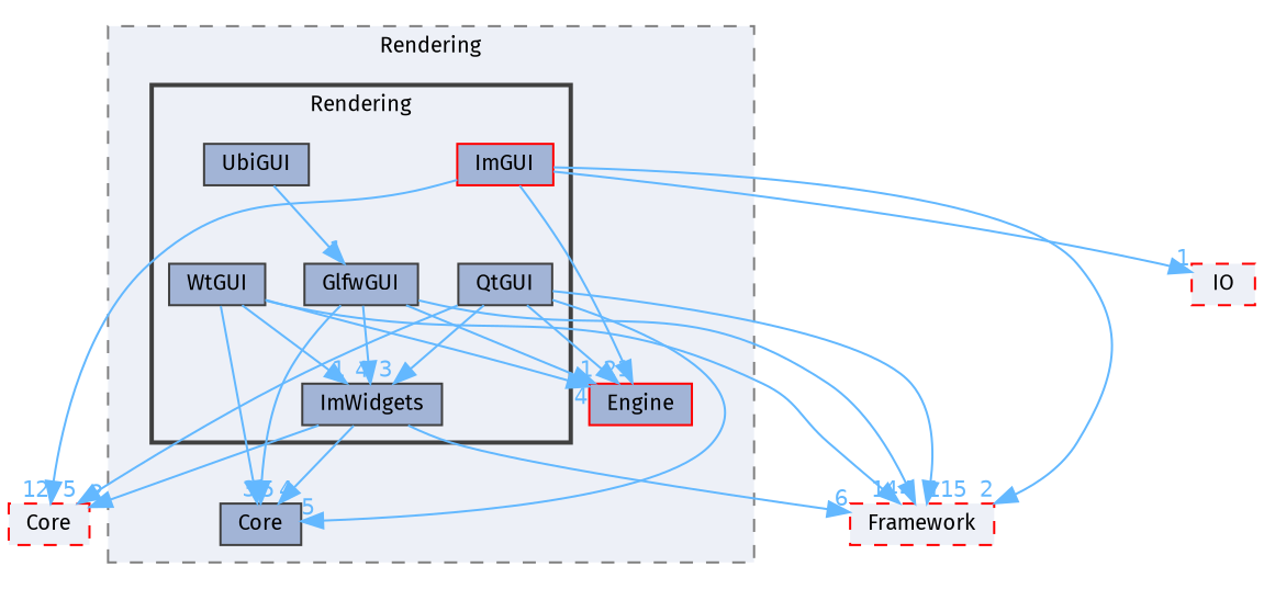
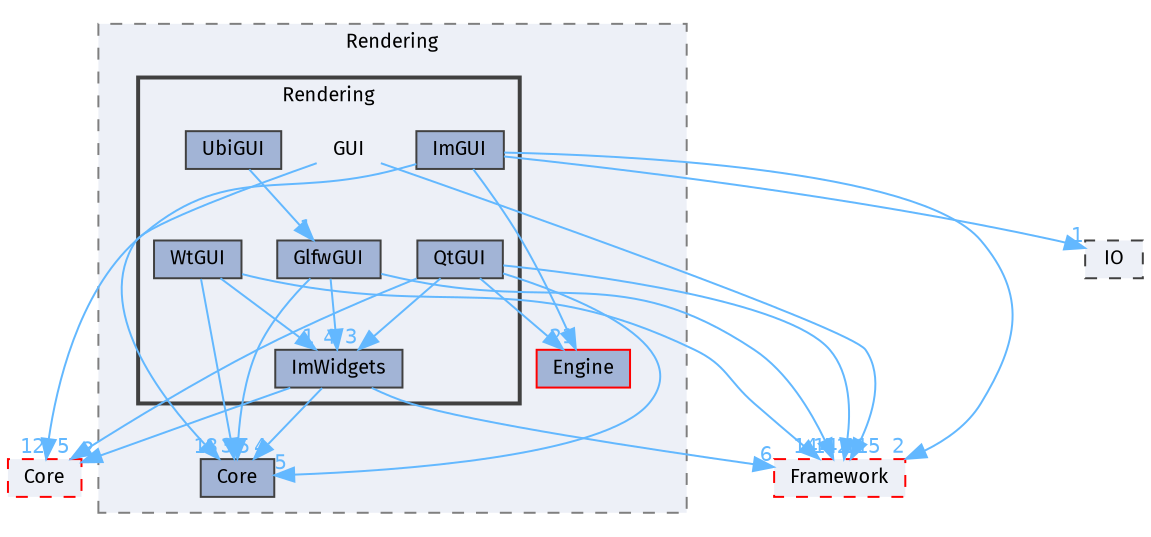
  digraph {
    compound=true
    fontname="Fira Sans"
    node [fontname="Fira Sans" fontsize=10 shape=box color=grey25 fillcolor="#a2b4d6" style=filled]
    edge [color=steelblue1 fontcolor=steelblue1 fontname="Fira Sans" fontsize=10 headlabel=1 labeldistance=1.5 labelfontname=Helvetica labelfontsize=10]
+   n1 [height=0.2 label=GUI shape=plaintext width=0.4 color="" fillcolor="" style=""]
    n2 [height=0.2 label=GlfwGUI width=0.4]
-   n3 [color=red height=0.2 label=ImGUI width=0.4]
+   n3 [height=0.2 label=ImGUI width=0.4]
    n4 [height=0.2 label=ImWidgets width=0.4]
    n5 [height=0.2 label=QtGUI width=0.4]
    n6 [height=0.2 label=UbiGUI width=0.4]
    n7 [height=0.2 label=WtGUI width=0.4]
    n8 [color=red height=0.2 label=Engine width=0.4]
    n9 [height=0.2 label=Core width=0.4]
    n10 [color=red fillcolor="#edf0f7" height=0.2 label=Framework style="filled,dashed" width=0.4]
    n11 [color=red fillcolor="#edf0f7" height=0.2 label=Core style="filled,dashed" width=0.4]
-   n12 [color=red fillcolor="#edf0f7" height=0.2 label=IO style="filled,dashed" width=0.4]
+   n12 [fillcolor="#edf0f7" height=0.2 label=IO style="filled,dashed" width=0.4]
    subgraph cluster_1 {
      bgcolor="#edf0f7"
      fontsize=10
      label=Rendering
      pencolor=grey50
      style="filled,dashed"
      n8
      n9
      subgraph cluster_2 {
        bgcolor="#edf0f7"
        fontsize=10
        pencolor=grey25
        style="filled,bold"
+       n1
        n2
        n3
        n4
        n5
        n6
        n7
      }
    }
+   n1 -> n9 [headlabel=18]
+   n1 -> n10 [headlabel=142]
    n2 -> n4 [headlabel=4]
-   n2 -> n8
    n2 -> n9 [headlabel=5]
    n2 -> n10 [headlabel=4]
    n3 -> n8
    n3 -> n10 [headlabel=2]
    n3 -> n11 [headlabel=12]
    n3 -> n12
    n4 -> n9 [headlabel=4]
    n4 -> n10 [headlabel=6]
    n4 -> n11 [headlabel=2]
    n5 -> n4 [headlabel=3]
    n5 -> n8 [headlabel=2]
    n5 -> n9 [headlabel=5]
    n5 -> n10 [headlabel=115]
    n5 -> n11 [headlabel=5]
    n6 -> n2
    n7 -> n4
-   n7 -> n8 [headlabel=4]
    n7 -> n9 [headlabel=3]
    n7 -> n10 [headlabel=14]
  }
